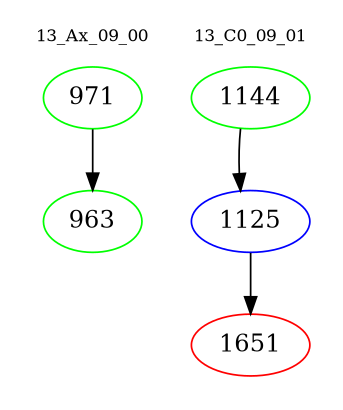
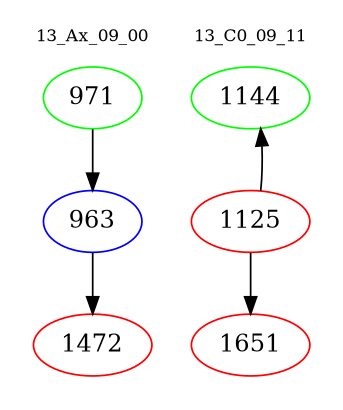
  digraph {
    node [color=green]
    edge [color=black]
    n1 [label=971]
-   n2 [label=963]
+   n2 [color=blue label=963]
+   n3 [color=red label=1472]
    n4 [label=1144]
-   n5 [color=blue label=1125]
+   n5 [color=red label=1125]
    n6 [color=red label=1651]
    subgraph cluster_1 {
      color=white
      fontsize=10
      label="13_Ax_09_00"
      n1
      n2
+     n3
    }
    subgraph cluster_2 {
      color=white
      fontsize=10
-     label="13_C0_09_01"
+     label="13_C0_09_11"
      n4
      n5
      n6
    }
    n1 -> n2
-   n4 -> n5
+   n2 -> n3
+   n5 -> n4
    n5 -> n6
  }
